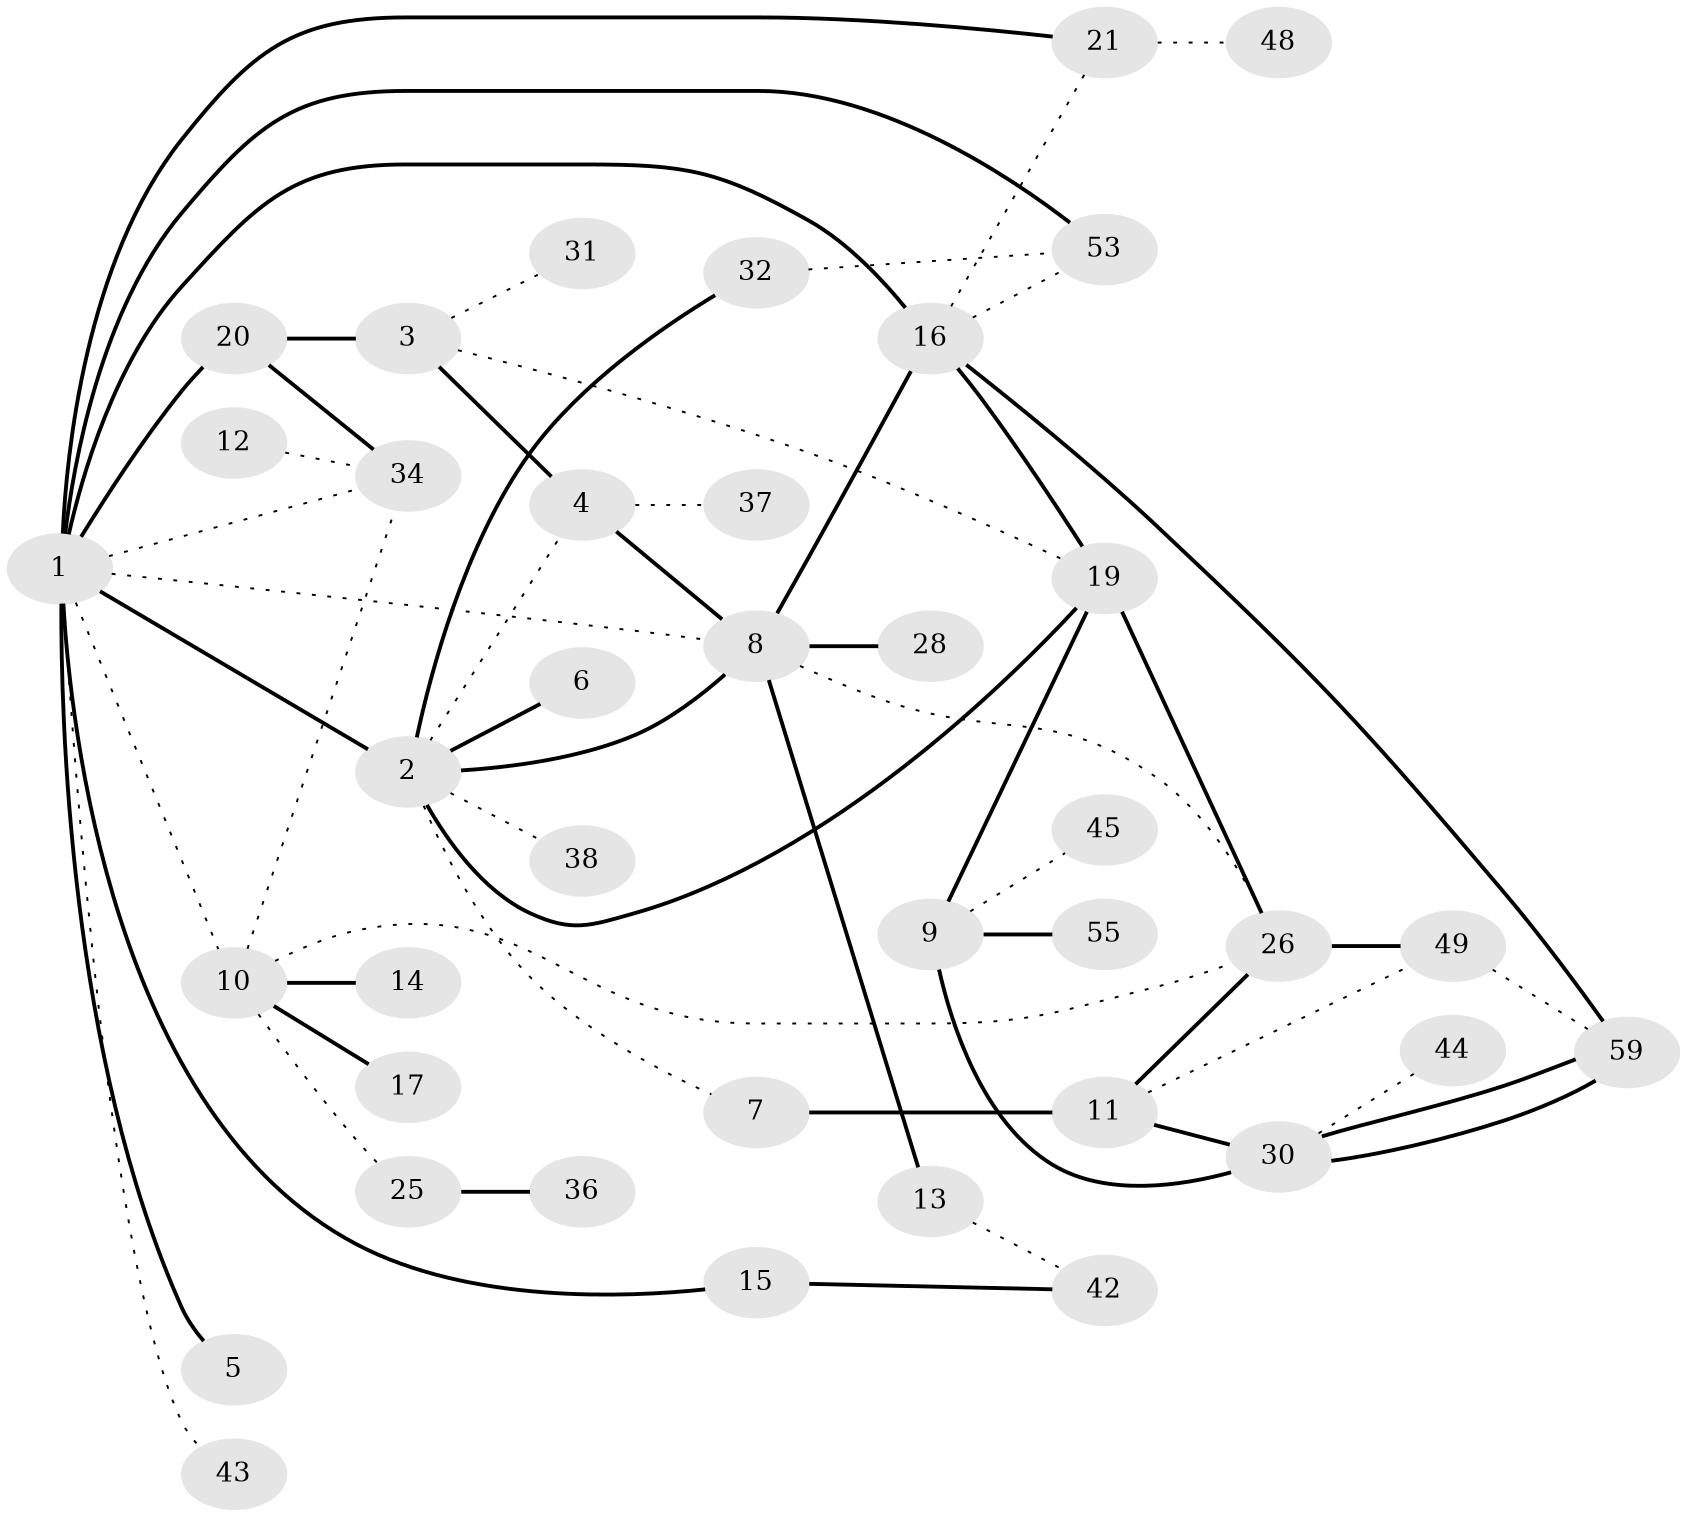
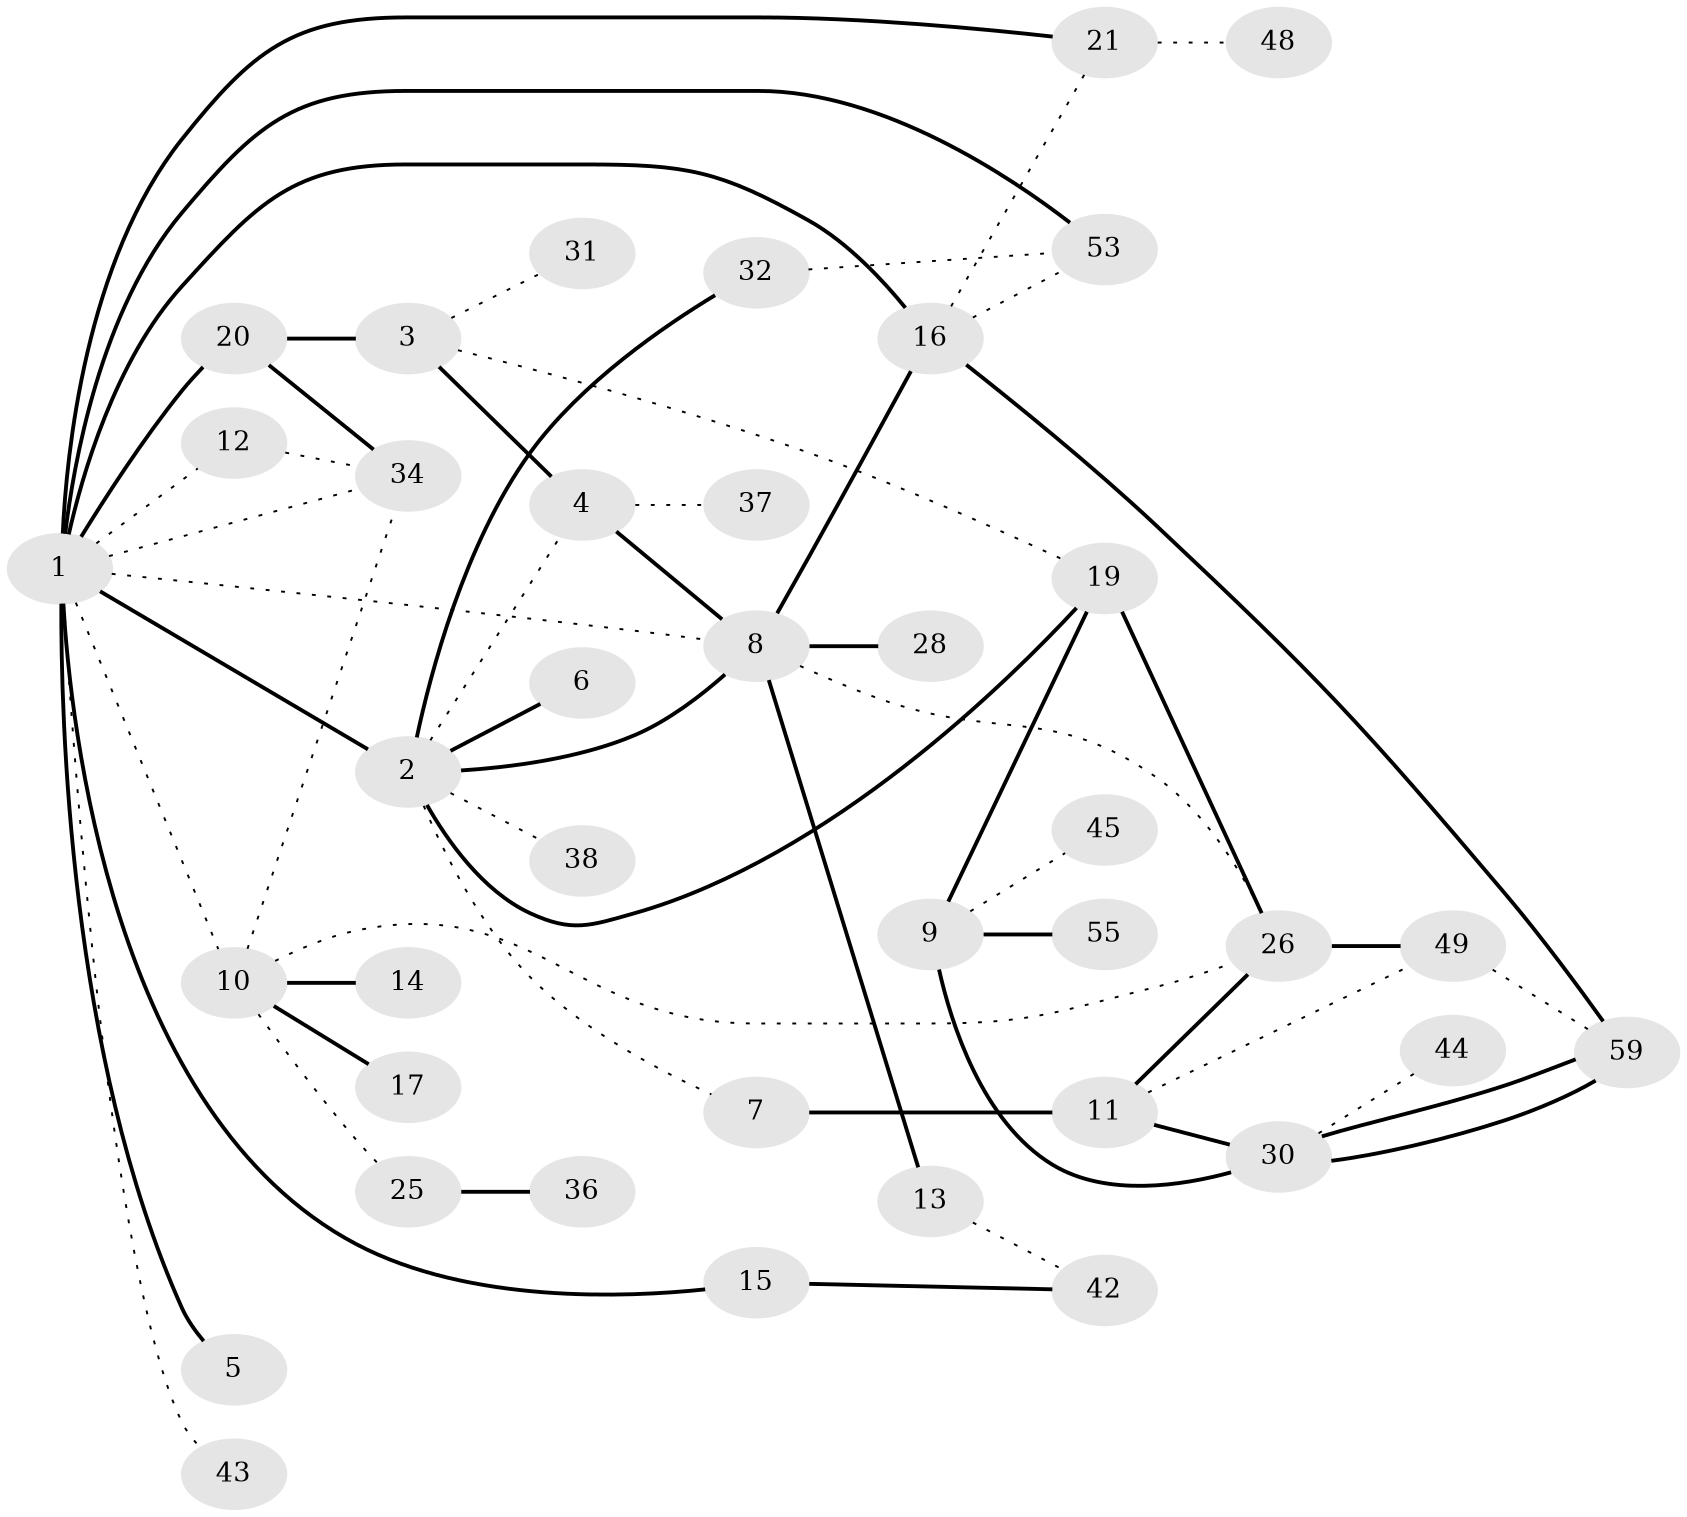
  graph {
    rankdir=LR
    node [color=gray90 style=filled]
    edge [style=bold]
    1 [super="+40"]
    2 [super="+18"]
    5
    8 [super="+58"]
    10 [super="+23"]
    12 [super="+22"]
    15
    16 [super="+28"]
    20
    21
    34 [super="+56"]
    43
    53 [super="+57"]
    4
    6 [super="+24"]
    7 [super="+33"]
    19 [super="+35"]
    32
    38
    3 [super="+29"]
    31
    13 [super="+41"]
    26 [super="+39"]
    n24 [label=28]
    14
    17
    25 [super="+52"]
    42 [super="+50"]
    59
    48
    37
    11 [super="+46"]
    9 [super="+54"]
    30 [super="+47"]
    45
    55
    49
    44
    36 [super="+51"]
    1 -- 2
    1 -- 5
    1 -- 8 [style=dotted]
    1 -- 10 [style=dotted]
+   1 -- 12 [style=dotted]
    1 -- 15
    1 -- 16
    1 -- 20
    1 -- 21
    1 -- 34 [style=dotted]
    1 -- 43 [style=dotted]
    1 -- 53
    2 -- 8
    2 -- 4 [style=dotted]
    2 -- 6
    2 -- 7 [style=dotted]
    2 -- 19 [weight=2]
    2 -- 32
    2 -- 38 [style=dotted]
    8 -- 16
    8 -- 13
    8 -- 26 [style=dotted]
    8 -- n24
    10 -- 34 [style=dotted]
    10 -- 26 [style=dotted]
    10 -- 14
    10 -- 17
    10 -- 25 [style=dotted weight=2]
    12 -- 34 [style=dotted]
    15 -- 42
    16 -- 21 [style=dotted]
    16 -- 53 [style=dotted]
-   16 -- 19 [weight=3]
    16 -- 59
    20 -- 34
    20 -- 3 [weight=2]
    21 -- 48 [style=dotted]
    4 -- 8
    4 -- 37 [style=dotted]
    7 -- 11
    19 -- 26
    32 -- 53 [style=dotted]
    3 -- 4
    3 -- 19 [style=dotted]
    3 -- 31 [style=dotted]
    13 -- 42 [style=dotted]
    26 -- 49
    25 -- 36
    11 -- 26
    11 -- 30
    11 -- 49 [style=dotted]
    9 -- 19
    9 -- 30
    9 -- 45 [style=dotted]
    9 -- 55
    30 -- 59
    30 -- 59
    30 -- 44 [style=dotted]
    49 -- 59 [style=dotted]
  }
